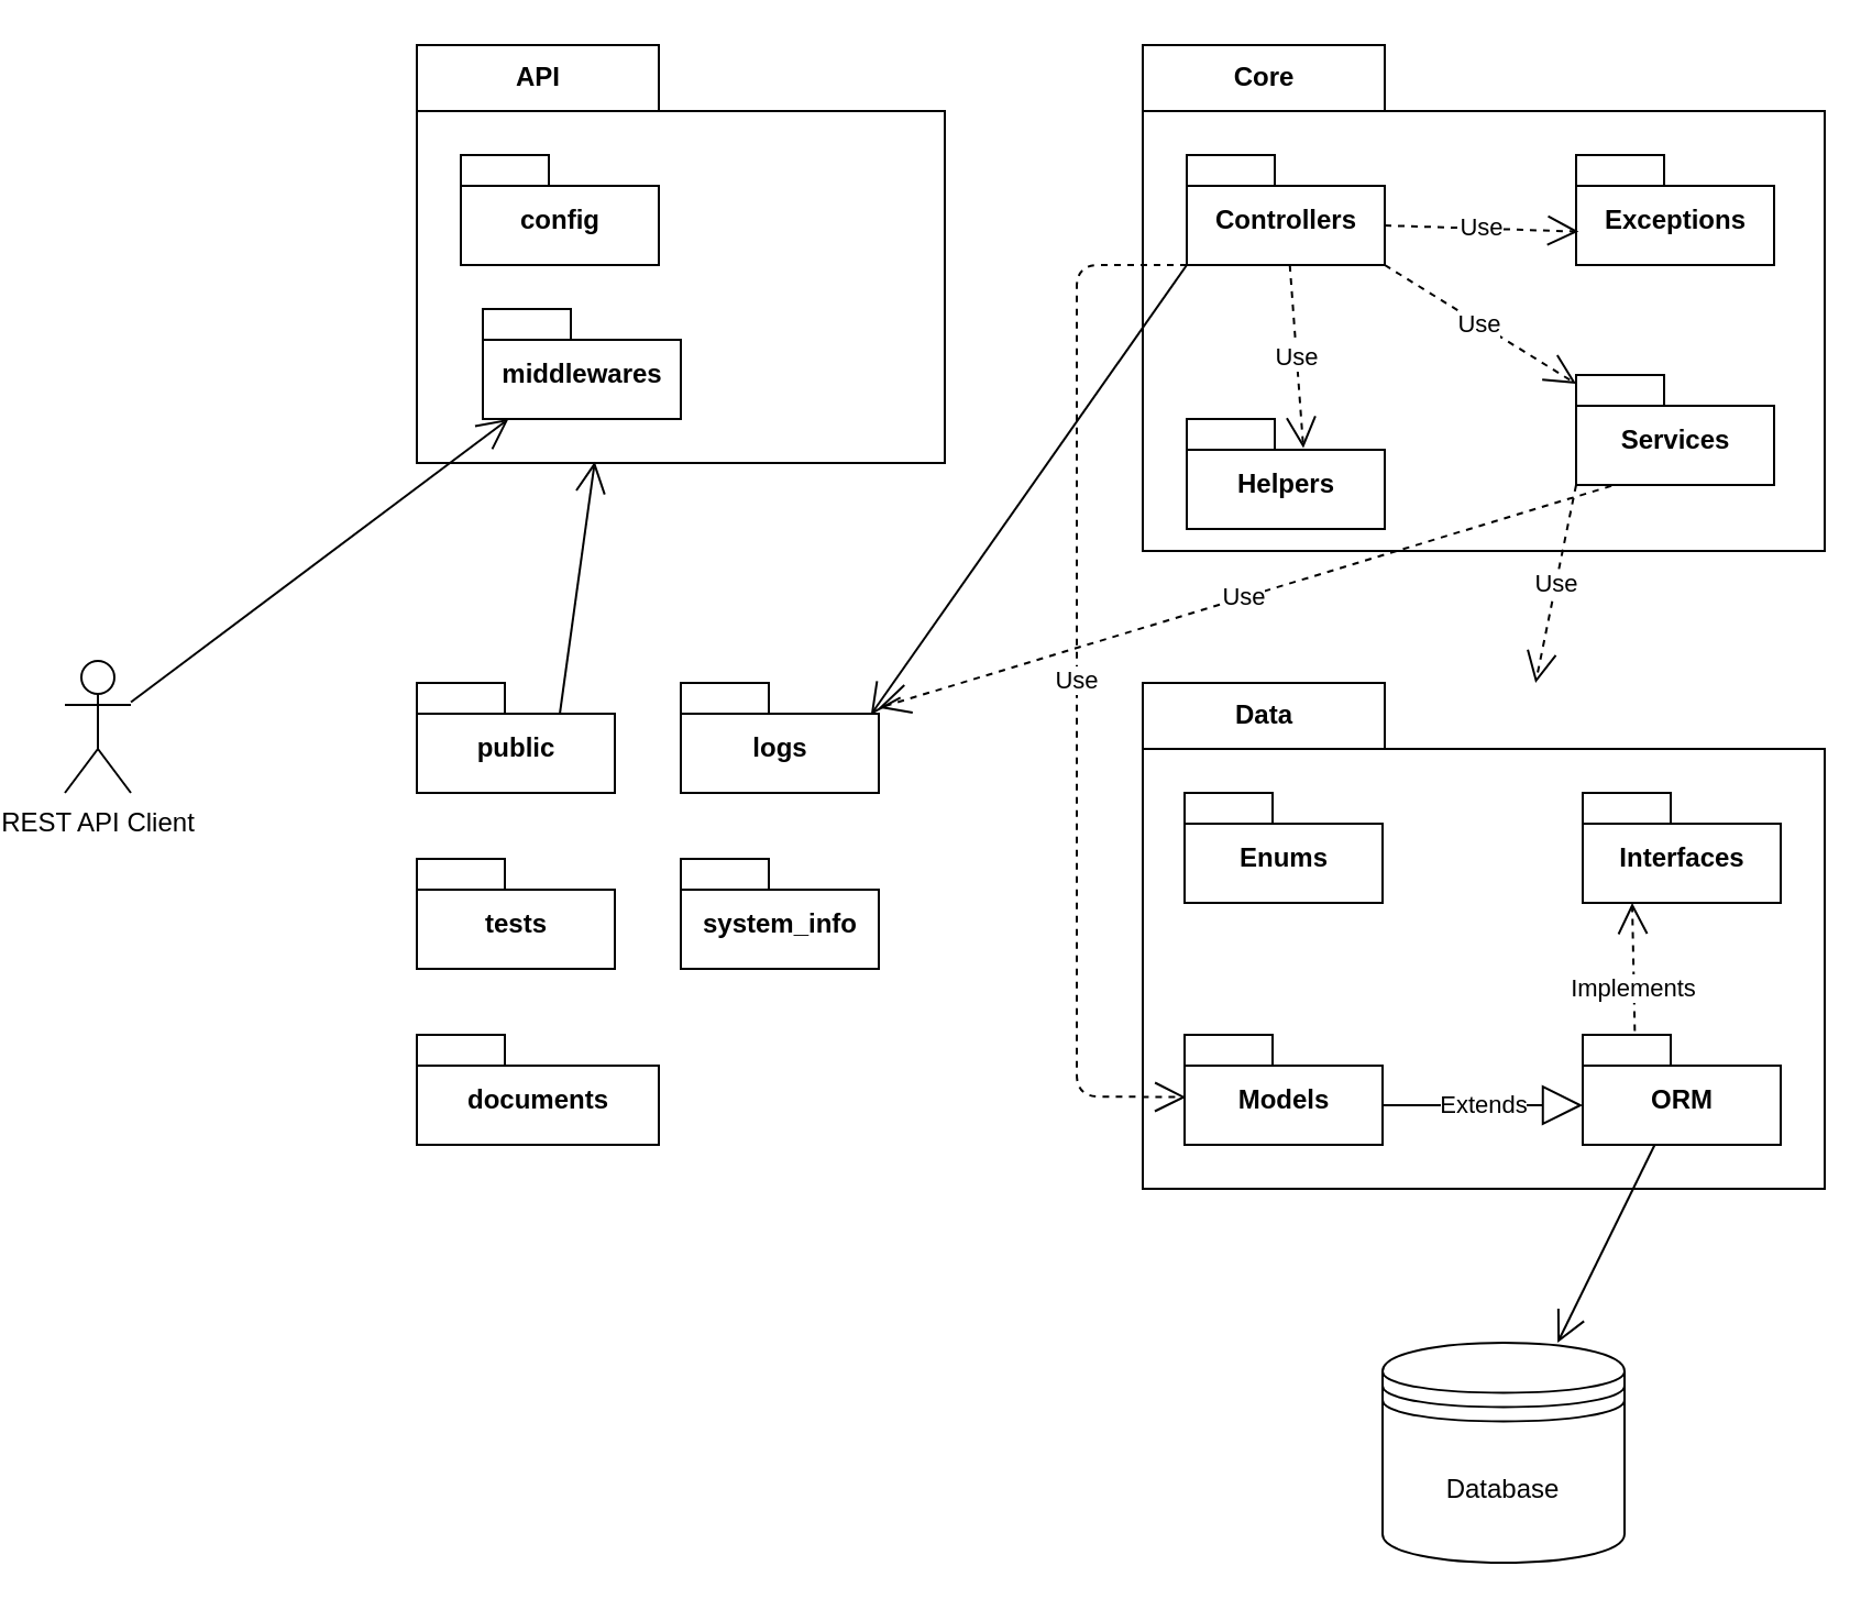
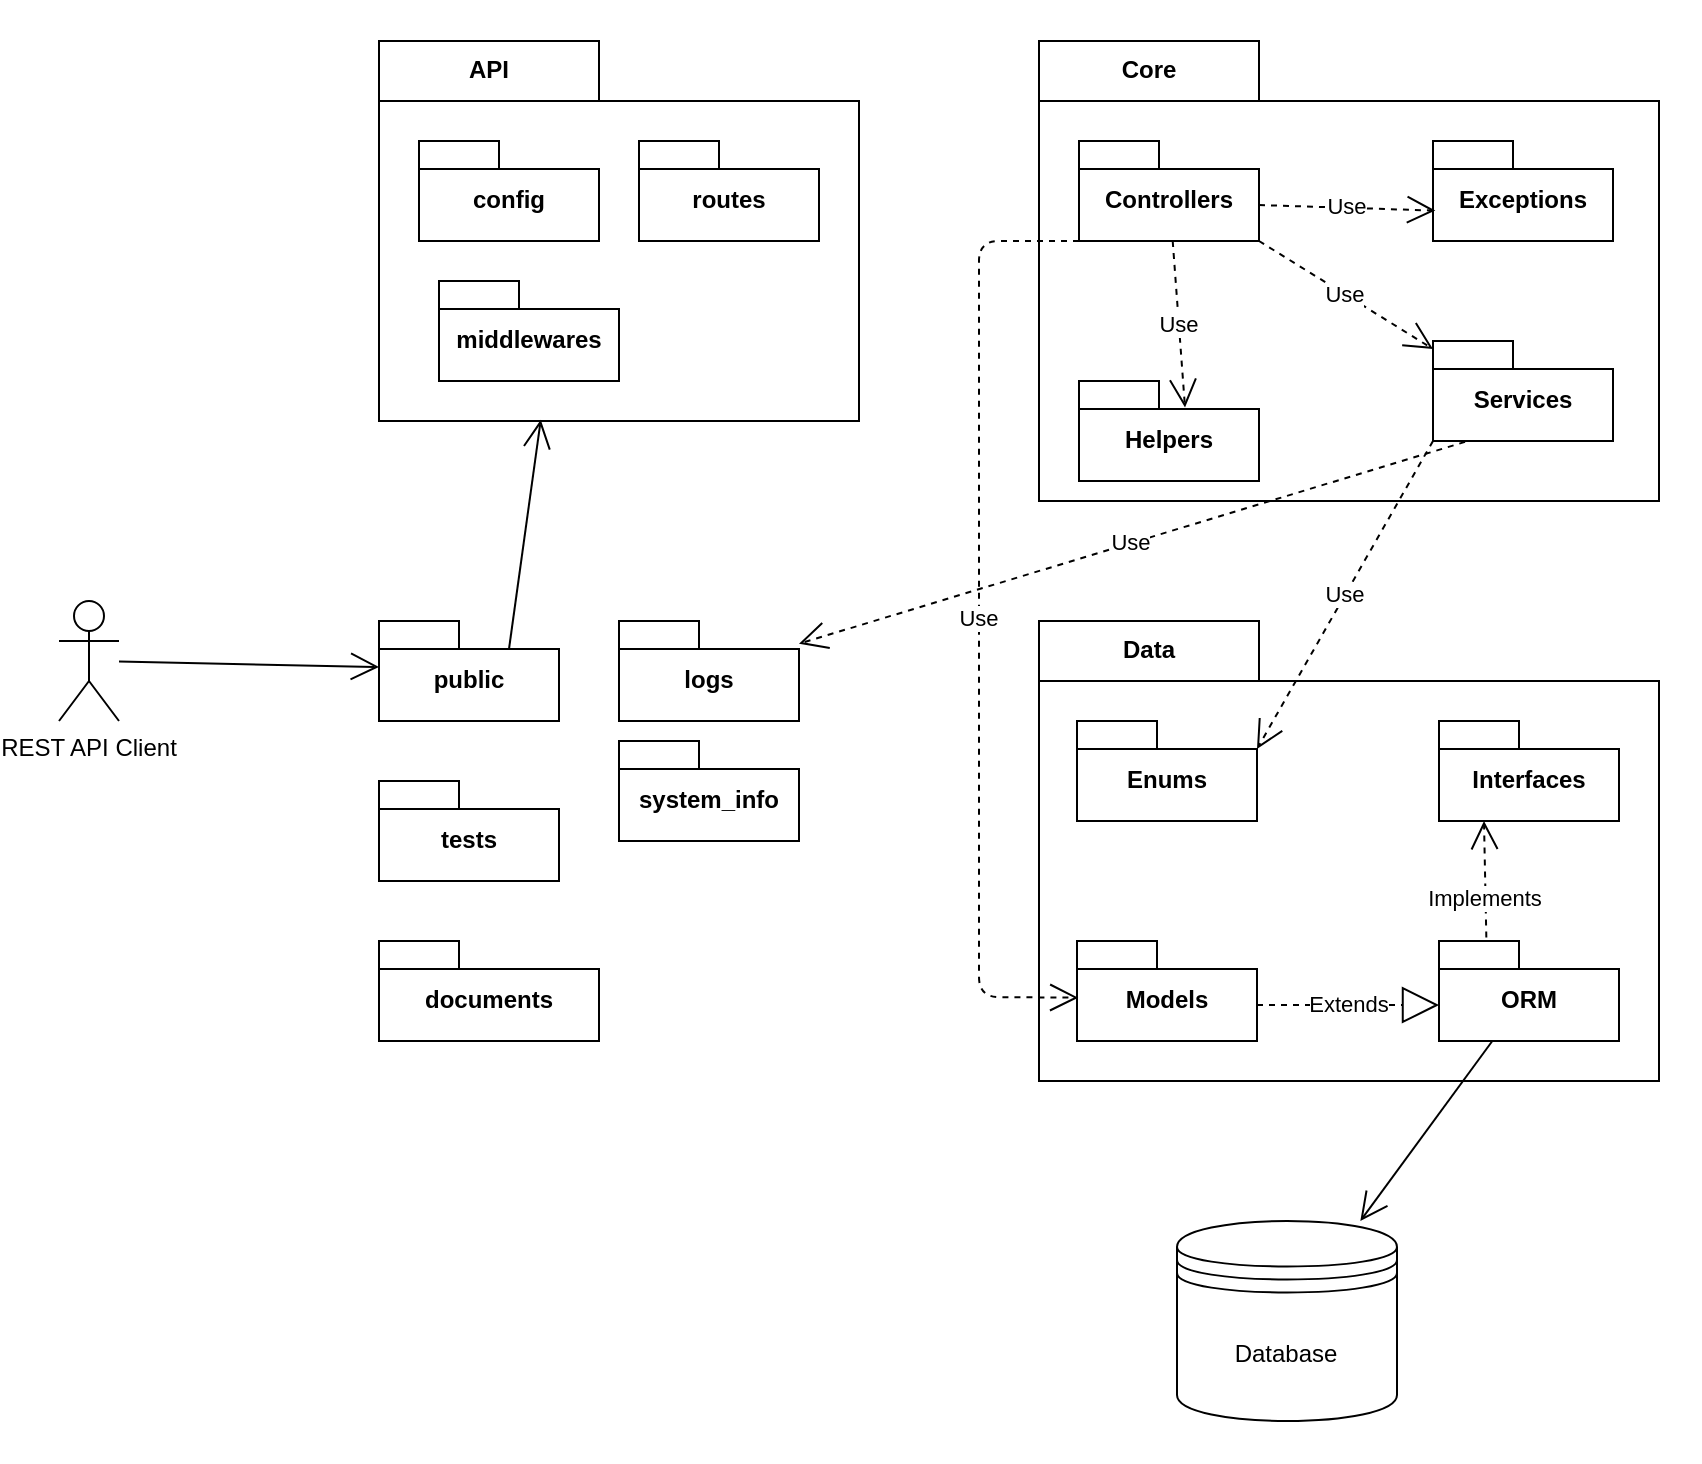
  <mxCell id="0" />
  <mxCell id="1" parent="0" />
  <mxCell id="2" value="" style="group" vertex="1" connectable="0" parent="1"><mxGeometry x="180" y="20" width="240" height="190" as="geometry" /></mxCell>
  <mxCell id="3" value="API" style="shape=folder;fontStyle=1;tabWidth=110;tabHeight=30;tabPosition=left;html=1;boundedLbl=1;labelInHeader=1;" vertex="1" parent="2"><mxGeometry width="240" height="190" as="geometry" /></mxCell>
  <mxCell id="4" value="config" style="shape=folder;fontStyle=1;spacingTop=10;tabWidth=40;tabHeight=14;tabPosition=left;html=1;" vertex="1" parent="2"><mxGeometry x="20" y="50" width="90" height="50" as="geometry" /></mxCell>
+ <mxCell id="5" value="routes" style="shape=folder;fontStyle=1;spacingTop=10;tabWidth=40;tabHeight=14;tabPosition=left;html=1;" vertex="1" parent="2"><mxGeometry x="130" y="50" width="90" height="50" as="geometry" /></mxCell>
  <mxCell id="6" value="middlewares" style="shape=folder;fontStyle=1;spacingTop=10;tabWidth=40;tabHeight=14;tabPosition=left;html=1;" vertex="1" parent="2"><mxGeometry x="30" y="120" width="90" height="50" as="geometry" /></mxCell>
  <mxCell id="7" value="Core" style="shape=folder;fontStyle=1;tabWidth=110;tabHeight=30;tabPosition=left;html=1;boundedLbl=1;labelInHeader=1;" vertex="1" parent="1"><mxGeometry x="510" y="20" width="310" height="230" as="geometry" /></mxCell>
  <mxCell id="8" value="Controllers" style="shape=folder;fontStyle=1;spacingTop=10;tabWidth=40;tabHeight=14;tabPosition=left;html=1;" vertex="1" parent="1"><mxGeometry x="530" y="70" width="90" height="50" as="geometry" /></mxCell>
  <mxCell id="9" value="Exceptions" style="shape=folder;fontStyle=1;spacingTop=10;tabWidth=40;tabHeight=14;tabPosition=left;html=1;" vertex="1" parent="1"><mxGeometry x="707" y="70" width="90" height="50" as="geometry" /></mxCell>
  <mxCell id="10" value="Helpers" style="shape=folder;fontStyle=1;spacingTop=10;tabWidth=40;tabHeight=14;tabPosition=left;html=1;" vertex="1" parent="1"><mxGeometry x="530" y="190" width="90" height="50" as="geometry" /></mxCell>
  <mxCell id="11" value="Services" style="shape=folder;fontStyle=1;spacingTop=10;tabWidth=40;tabHeight=14;tabPosition=left;html=1;" vertex="1" parent="1"><mxGeometry x="707" y="170" width="90" height="50" as="geometry" /></mxCell>
  <mxCell id="12" value="Use" style="endArrow=open;endSize=12;dashed=1;html=1;exitX=0;exitY=0;exitDx=90;exitDy=32;exitPerimeter=0;entryX=0.013;entryY=0.696;entryDx=0;entryDy=0;entryPerimeter=0;" edge="1" parent="1" source="8" target="9"><mxGeometry width="160" relative="1" as="geometry"><mxPoint x="410" y="112" as="sourcePoint" /><mxPoint x="540" y="112" as="targetPoint" /></mxGeometry></mxCell>
  <mxCell id="13" value="Use" style="endArrow=open;endSize=12;dashed=1;html=1;exitX=0;exitY=0;exitDx=90;exitDy=50;exitPerimeter=0;entryX=0;entryY=0.08;entryDx=0;entryDy=0;entryPerimeter=0;" edge="1" parent="1" source="8" target="11"><mxGeometry width="160" relative="1" as="geometry"><mxPoint x="630" y="112" as="sourcePoint" /><mxPoint x="718.17" y="114.8" as="targetPoint" /></mxGeometry></mxCell>
  <mxCell id="14" value="Use" style="endArrow=open;endSize=12;dashed=1;html=1;entryX=0.589;entryY=0.264;entryDx=0;entryDy=0;entryPerimeter=0;" edge="1" parent="1" source="8" target="10"><mxGeometry width="160" relative="1" as="geometry"><mxPoint x="630" y="130" as="sourcePoint" /><mxPoint x="717" y="184" as="targetPoint" /></mxGeometry></mxCell>
  <mxCell id="15" value="Data" style="shape=folder;fontStyle=1;tabWidth=110;tabHeight=30;tabPosition=left;html=1;boundedLbl=1;labelInHeader=1;" vertex="1" parent="1"><mxGeometry x="510" y="310" width="310" height="230" as="geometry" /></mxCell>
  <mxCell id="16" value="Enums" style="shape=folder;fontStyle=1;spacingTop=10;tabWidth=40;tabHeight=14;tabPosition=left;html=1;" vertex="1" parent="1"><mxGeometry x="529" y="360" width="90" height="50" as="geometry" /></mxCell>
  <mxCell id="17" value="Interfaces" style="shape=folder;fontStyle=1;spacingTop=10;tabWidth=40;tabHeight=14;tabPosition=left;html=1;" vertex="1" parent="1"><mxGeometry x="710" y="360" width="90" height="50" as="geometry" /></mxCell>
  <mxCell id="18" value="Models" style="shape=folder;fontStyle=1;spacingTop=10;tabWidth=40;tabHeight=14;tabPosition=left;html=1;" vertex="1" parent="1"><mxGeometry x="529" y="470" width="90" height="50" as="geometry" /></mxCell>
  <mxCell id="19" value="ORM" style="shape=folder;fontStyle=1;spacingTop=10;tabWidth=40;tabHeight=14;tabPosition=left;html=1;" vertex="1" parent="1"><mxGeometry x="710" y="470" width="90" height="50" as="geometry" /></mxCell>
- <mxCell id="20" value="Extends" style="endArrow=block;endSize=16;endFill=0;html=1;entryX=0;entryY=0;entryDx=0;entryDy=32;entryPerimeter=0;exitX=0;exitY=0;exitDx=90;exitDy=32;exitPerimeter=0;" edge="1" parent="1" source="18" target="19"><mxGeometry width="160" relative="1" as="geometry"><mxPoint x="500" y="300" as="sourcePoint" /><mxPoint x="660" y="300" as="targetPoint" /></mxGeometry></mxCell>
+ <mxCell id="20" value="Extends" style="endArrow=block;endSize=16;endFill=0;html=1;entryX=0;entryY=0;entryDx=0;entryDy=32;entryPerimeter=0;exitX=0;exitY=0;exitDx=90;exitDy=32;exitPerimeter=0;dashed=1;" edge="1" parent="1" source="18" target="19"><mxGeometry width="160" relative="1" as="geometry"><mxPoint x="500" y="300" as="sourcePoint" /><mxPoint x="660" y="300" as="targetPoint" /></mxGeometry></mxCell>
  <mxCell id="21" value="" style="endArrow=open;dashed=1;endFill=0;endSize=12;html=1;entryX=0.25;entryY=1;entryDx=0;entryDy=0;entryPerimeter=0;exitX=0.263;exitY=-0.036;exitDx=0;exitDy=0;exitPerimeter=0;" edge="1" parent="1" source="19" target="17"><mxGeometry width="160" relative="1" as="geometry"><mxPoint x="500" y="300" as="sourcePoint" /><mxPoint x="660" y="300" as="targetPoint" /></mxGeometry></mxCell>
  <mxCell id="22" value="Implements" style="edgeLabel;html=1;align=center;verticalAlign=middle;resizable=0;points=[];" vertex="1" connectable="0" parent="21"><mxGeometry x="-0.3" y="1" relative="1" as="geometry"><mxPoint as="offset" /></mxGeometry></mxCell>
  <mxCell id="23" value="Use" style="endArrow=open;endSize=12;dashed=1;html=1;exitX=0;exitY=0;exitDx=0;exitDy=50;exitPerimeter=0;entryX=0.007;entryY=0.567;entryDx=0;entryDy=0;entryPerimeter=0;" edge="1" parent="1" source="8" target="18"><mxGeometry width="160" relative="1" as="geometry"><mxPoint x="560" y="200" as="sourcePoint" /><mxPoint x="490" y="330" as="targetPoint" /><Array as="points"><mxPoint x="480" y="120" /><mxPoint x="480" y="498" /></Array></mxGeometry></mxCell>
  <mxCell id="24" value="Use" style="endArrow=open;endSize=12;dashed=1;html=1;exitX=0.178;exitY=1.009;exitDx=0;exitDy=0;exitPerimeter=0;" edge="1" parent="1" source="11" target="31"><mxGeometry width="160" relative="1" as="geometry"><mxPoint x="680" y="300" as="sourcePoint" /><mxPoint x="717" y="184" as="targetPoint" /></mxGeometry></mxCell>
- <mxCell id="25" value="Use" style="endArrow=open;endSize=12;dashed=1;html=1;exitX=0;exitY=0;exitDx=0;exitDy=50;exitPerimeter=0;" edge="1" parent="1" source="11" target="15"><mxGeometry width="160" relative="1" as="geometry"><mxPoint x="733.02" y="230.45" as="sourcePoint" /><mxPoint x="622.16" y="495" as="targetPoint" /></mxGeometry></mxCell>
+ <mxCell id="25" value="Use" style="endArrow=open;endSize=12;dashed=1;html=1;entryX=0;entryY=0;entryDx=90;entryDy=14;entryPerimeter=0;exitX=0;exitY=0;exitDx=0;exitDy=50;exitPerimeter=0;" edge="1" parent="1" source="11" target="16"><mxGeometry width="160" relative="1" as="geometry"><mxPoint x="733.02" y="230.45" as="sourcePoint" /><mxPoint x="622.16" y="495" as="targetPoint" /></mxGeometry></mxCell>
  <mxCell id="26" value="REST API Client" style="shape=umlActor;verticalLabelPosition=bottom;verticalAlign=top;html=1;" vertex="1" parent="1"><mxGeometry x="20" y="300" width="30" height="60" as="geometry" /></mxCell>
- <mxCell id="27" value="" style="endArrow=open;endFill=1;endSize=12;html=1;" edge="1" parent="1" source="26" target="6"><mxGeometry width="160" relative="1" as="geometry"><mxPoint x="200" y="270" as="sourcePoint" /><mxPoint x="360" y="270" as="targetPoint" /></mxGeometry></mxCell>
- <mxCell id="28" value="Database" style="shape=datastore;whiteSpace=wrap;html=1;" vertex="1" parent="1"><mxGeometry x="619" y="610" width="110" height="100" as="geometry" /></mxCell>
+ <mxCell id="27" value="" style="endArrow=open;endFill=1;endSize=12;html=1;entryX=0;entryY=0;entryDx=0;entryDy=23;entryPerimeter=0;" edge="1" parent="1" source="26" target="30"><mxGeometry width="160" relative="1" as="geometry"><mxPoint x="200" y="270" as="sourcePoint" /><mxPoint x="360" y="270" as="targetPoint" /></mxGeometry></mxCell>
+ <mxCell id="28" value="Database" style="shape=datastore;whiteSpace=wrap;html=1;" vertex="1" parent="1"><mxGeometry x="579" y="610" width="110" height="100" as="geometry" /></mxCell>
  <mxCell id="29" value="" style="endArrow=open;endFill=1;endSize=12;html=1;" edge="1" parent="1" source="19" target="28"><mxGeometry width="160" relative="1" as="geometry"><mxPoint x="50" y="124.797" as="sourcePoint" /><mxPoint x="189.28" y="122.91" as="targetPoint" /></mxGeometry></mxCell>
  <mxCell id="30" value="public" style="shape=folder;fontStyle=1;spacingTop=10;tabWidth=40;tabHeight=14;tabPosition=left;html=1;" vertex="1" parent="1"><mxGeometry x="180" y="310" width="90" height="50" as="geometry" /></mxCell>
  <mxCell id="31" value="logs" style="shape=folder;fontStyle=1;spacingTop=10;tabWidth=40;tabHeight=14;tabPosition=left;html=1;" vertex="1" parent="1"><mxGeometry x="300" y="310" width="90" height="50" as="geometry" /></mxCell>
  <mxCell id="32" value="tests" style="shape=folder;fontStyle=1;spacingTop=10;tabWidth=40;tabHeight=14;tabPosition=left;html=1;" vertex="1" parent="1"><mxGeometry x="180" y="390" width="90" height="50" as="geometry" /></mxCell>
  <mxCell id="33" value="documents" style="shape=folder;fontStyle=1;spacingTop=10;tabWidth=40;tabHeight=14;tabPosition=left;html=1;" vertex="1" parent="1"><mxGeometry x="180" y="470" width="110" height="50" as="geometry" /></mxCell>
- <mxCell id="34" value="system_info" style="shape=folder;fontStyle=1;spacingTop=10;tabWidth=40;tabHeight=14;tabPosition=left;html=1;" vertex="1" parent="1"><mxGeometry x="300" y="390" width="90" height="50" as="geometry" /></mxCell>
- <mxCell id="35" value="" style="endArrow=open;endFill=1;endSize=12;html=1;entryX=0.96;entryY=0.289;entryDx=0;entryDy=0;entryPerimeter=0;exitX=0;exitY=0;exitDx=0;exitDy=50;exitPerimeter=0;" edge="1" parent="1" source="8" target="31"><mxGeometry width="160" relative="1" as="geometry"><mxPoint x="50" y="124.797" as="sourcePoint" /><mxPoint x="189.28" y="122.91" as="targetPoint" /></mxGeometry></mxCell>
+ <mxCell id="34" value="system_info" style="shape=folder;fontStyle=1;spacingTop=10;tabWidth=40;tabHeight=14;tabPosition=left;html=1;" vertex="1" parent="1"><mxGeometry x="300" y="370" width="90" height="50" as="geometry" /></mxCell>
  <mxCell id="36" value="" style="endArrow=open;endFill=1;endSize=12;html=1;entryX=0.337;entryY=0.997;entryDx=0;entryDy=0;entryPerimeter=0;exitX=0;exitY=0;exitDx=65;exitDy=14;exitPerimeter=0;" edge="1" parent="1" source="30" target="3"><mxGeometry width="160" relative="1" as="geometry"><mxPoint x="60" y="340.31" as="sourcePoint" /><mxPoint x="190" y="343" as="targetPoint" /></mxGeometry></mxCell>
